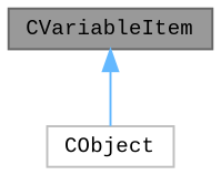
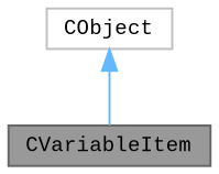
  digraph {
    fontname="Liberation Mono"
    node [fontname="Liberation Mono" fontsize=10 shape=box style=filled]
    n1 [color=gray40 fillcolor=grey60 fontcolor=black height=0.2 label=CVariableItem width=0.4]
    n2 [color=grey75 fillcolor=white height=0.2 label=CObject width=0.4]
-   n1 -> n2 [color=steelblue1 dir=back fontname="Liberation Mono" fontsize=10 labelfontname=Helvetica labelfontsize=10 style=solid]
+   n2 -> n1 [color=steelblue1 dir=back fontname="Liberation Mono" fontsize=10 labelfontname=Helvetica labelfontsize=10 style=solid]
  }
